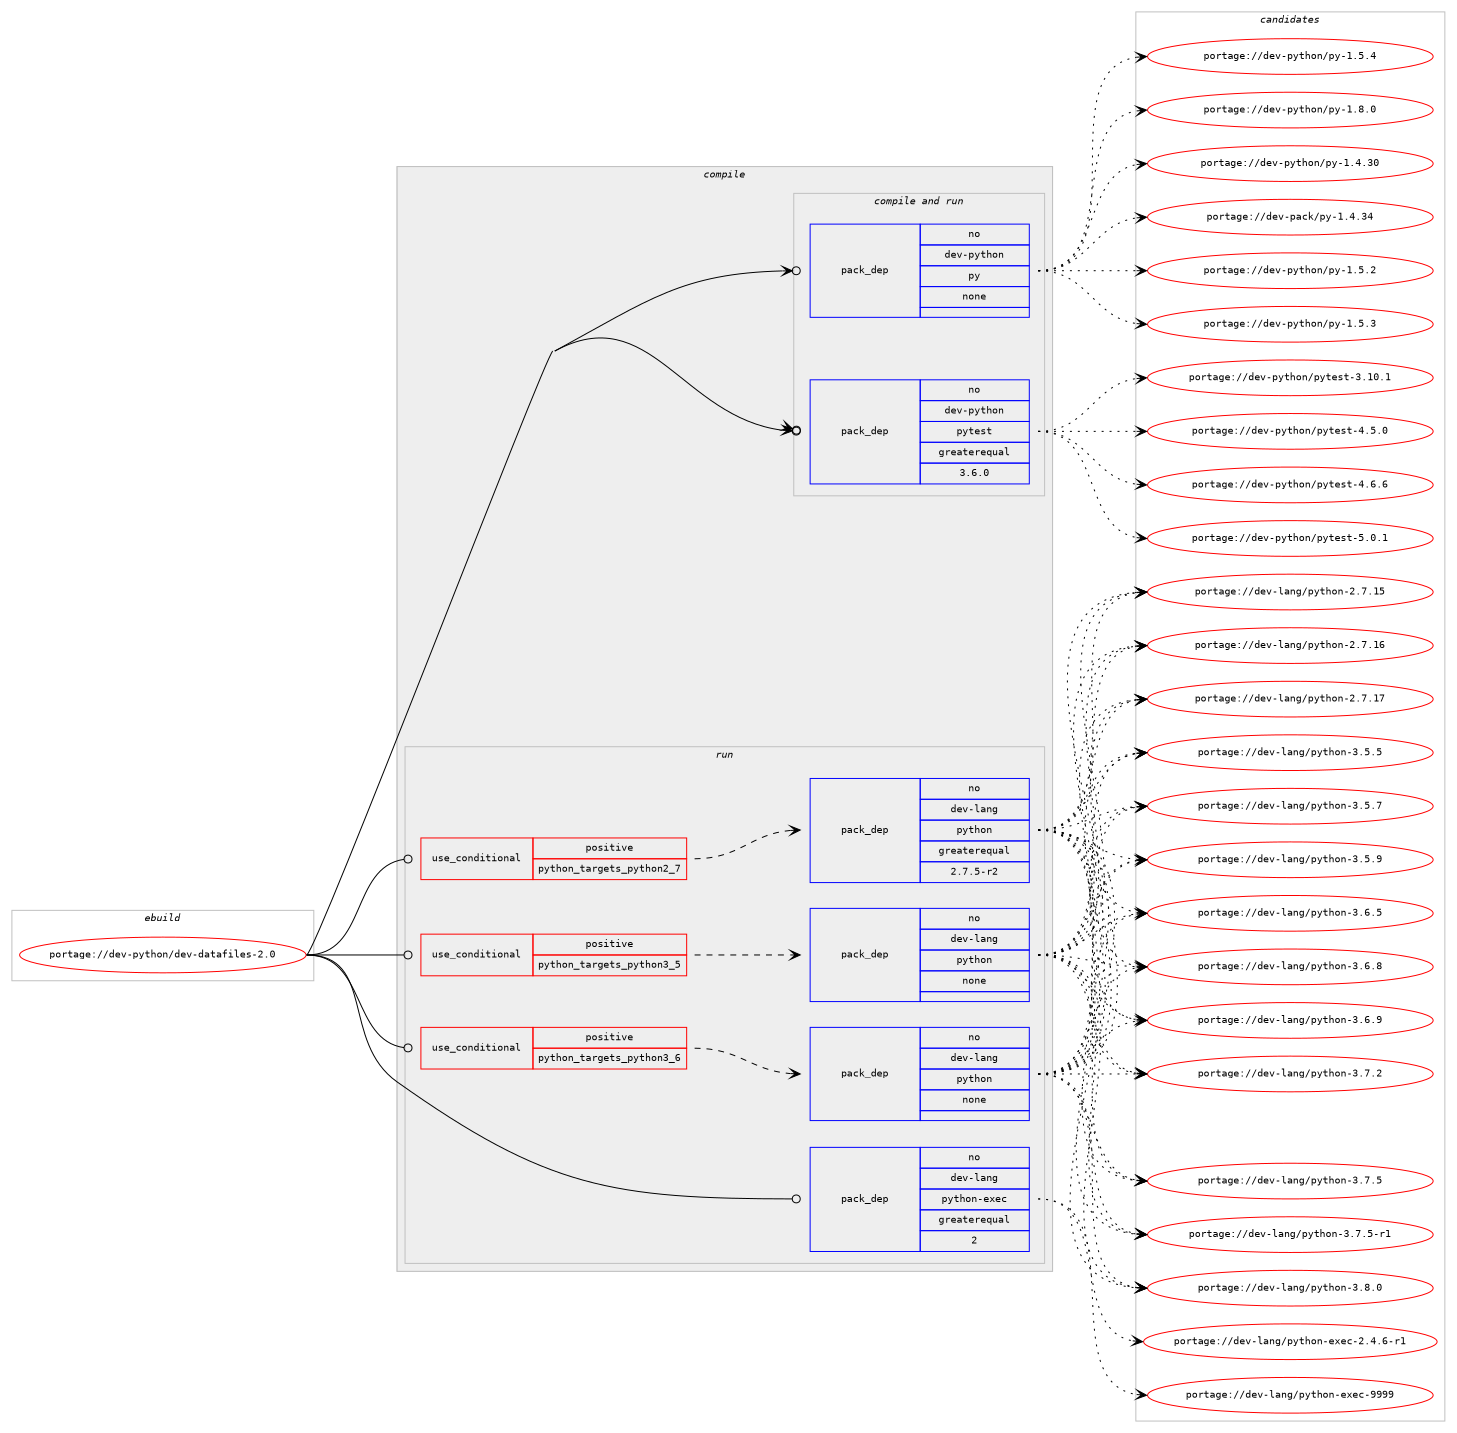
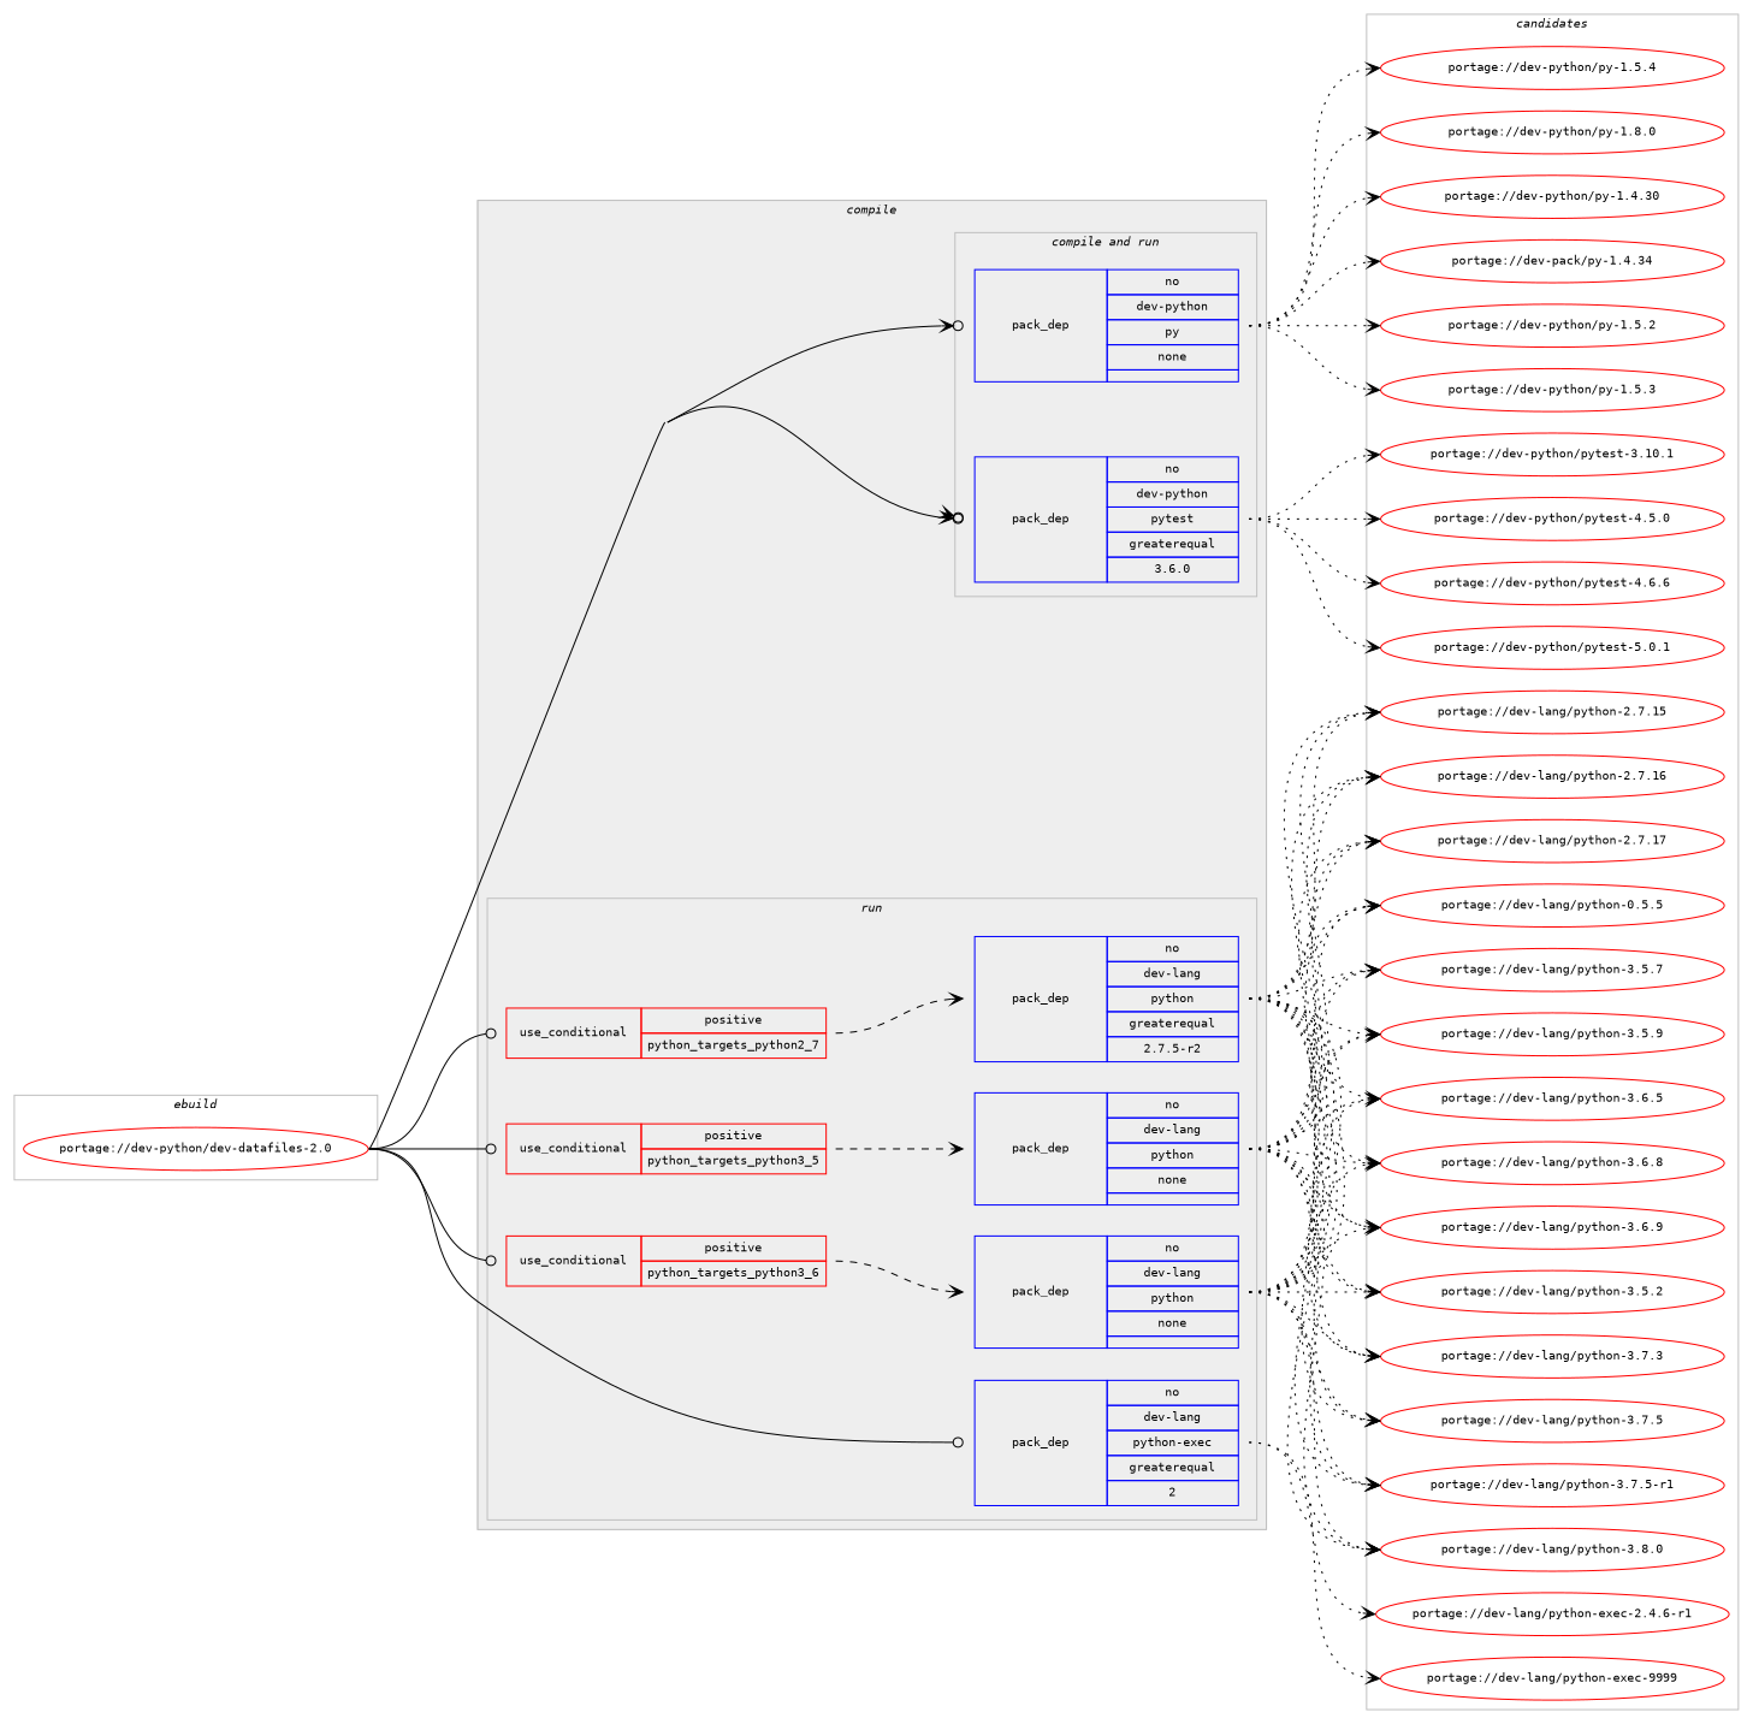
  digraph {
    compound=true
    concentrate=true
    fontname="DejaVu Sans Mono"
    fontsize=10
    newrank=true
    rankdir=LR
    ranksep=1.5
    node [color=red fontname="DejaVu Sans Mono" fontsize=10]
    edge [arrowhead=vee fontname="DejaVu Sans Mono" headport=w style=dotted tailport=e weight=100]
    n1 [label="portage://dev-python/dev-datafiles-2.0" width=4]
    n2 [color=blue label=<<TABLE BORDER="0" CELLBORDER="1" CELLSPACING="0" CELLPADDING="4" WIDTH="220"><TR><TD ROWSPAN="6" CELLPADDING="30">pack_dep</TD></TR><TR><TD WIDTH="110">no</TD></TR><TR><TD>dev-python</TD></TR><TR><TD>py</TD></TR><TR><TD>none</TD></TR><TR><TD></TD></TR></TABLE>> shape=none]
    n3 [color=blue label=<<TABLE BORDER="0" CELLBORDER="1" CELLSPACING="0" CELLPADDING="4" WIDTH="220"><TR><TD ROWSPAN="6" CELLPADDING="30">pack_dep</TD></TR><TR><TD WIDTH="110">no</TD></TR><TR><TD>dev-python</TD></TR><TR><TD>pytest</TD></TR><TR><TD>greaterequal</TD></TR><TR><TD>3.6.0</TD></TR></TABLE>> shape=none]
    n4 [color=blue label=<<TABLE BORDER="0" CELLBORDER="1" CELLSPACING="0" CELLPADDING="4" WIDTH="220"><TR><TD ROWSPAN="6" CELLPADDING="30">pack_dep</TD></TR><TR><TD WIDTH="110">no</TD></TR><TR><TD>dev-lang</TD></TR><TR><TD>python</TD></TR><TR><TD>greaterequal</TD></TR><TR><TD>2.7.5-r2</TD></TR></TABLE>> shape=none]
    n5 [label=<<TABLE BORDER="0" CELLBORDER="1" CELLSPACING="0" CELLPADDING="4"><TR><TD ROWSPAN="3" CELLPADDING="10">use_conditional</TD></TR><TR><TD>positive</TD></TR><TR><TD>python_targets_python2_7</TD></TR></TABLE>> shape=none]
    n6 [color=blue label=<<TABLE BORDER="0" CELLBORDER="1" CELLSPACING="0" CELLPADDING="4" WIDTH="220"><TR><TD ROWSPAN="6" CELLPADDING="30">pack_dep</TD></TR><TR><TD WIDTH="110">no</TD></TR><TR><TD>dev-lang</TD></TR><TR><TD>python</TD></TR><TR><TD>none</TD></TR><TR><TD></TD></TR></TABLE>> shape=none]
    n7 [label=<<TABLE BORDER="0" CELLBORDER="1" CELLSPACING="0" CELLPADDING="4"><TR><TD ROWSPAN="3" CELLPADDING="10">use_conditional</TD></TR><TR><TD>positive</TD></TR><TR><TD>python_targets_python3_5</TD></TR></TABLE>> shape=none]
    n8 [color=blue label=<<TABLE BORDER="0" CELLBORDER="1" CELLSPACING="0" CELLPADDING="4" WIDTH="220"><TR><TD ROWSPAN="6" CELLPADDING="30">pack_dep</TD></TR><TR><TD WIDTH="110">no</TD></TR><TR><TD>dev-lang</TD></TR><TR><TD>python</TD></TR><TR><TD>none</TD></TR><TR><TD></TD></TR></TABLE>> shape=none]
    n9 [label=<<TABLE BORDER="0" CELLBORDER="1" CELLSPACING="0" CELLPADDING="4"><TR><TD ROWSPAN="3" CELLPADDING="10">use_conditional</TD></TR><TR><TD>positive</TD></TR><TR><TD>python_targets_python3_6</TD></TR></TABLE>> shape=none]
    n10 [color=blue label=<<TABLE BORDER="0" CELLBORDER="1" CELLSPACING="0" CELLPADDING="4" WIDTH="220"><TR><TD ROWSPAN="6" CELLPADDING="30">pack_dep</TD></TR><TR><TD WIDTH="110">no</TD></TR><TR><TD>dev-lang</TD></TR><TR><TD>python-exec</TD></TR><TR><TD>greaterequal</TD></TR><TR><TD>2</TD></TR></TABLE>> shape=none]
    n11 [label="portage://dev-python/py-1.4.30" width=4]
    n12 [label="portage://dev-pack/py-1.4.34" width=4]
    n13 [label="portage://dev-python/py-1.5.2" width=4]
    n14 [label="portage://dev-python/py-1.5.3" width=4]
    n15 [label="portage://dev-python/py-1.5.4" width=4]
    n16 [label="portage://dev-python/py-1.8.0" width=4]
    n17 [label="portage://dev-python/pytest-3.10.1" width=4]
    n18 [label="portage://dev-python/pytest-4.5.0" width=4]
    n19 [label="portage://dev-python/pytest-4.6.6" width=4]
    n20 [label="portage://dev-python/pytest-5.0.1" width=4]
    n21 [label="portage://dev-lang/python-2.7.15" width=4]
    n22 [label="portage://dev-lang/python-2.7.16" width=4]
    n23 [label="portage://dev-lang/python-2.7.17" width=4]
-   n24 [label="portage://dev-lang/python-3.5.5" width=4]
+   n24 [label="portage://dev-lang/python-0.5.5" width=4]
    n25 [label="portage://dev-lang/python-3.5.7" width=4]
    n26 [label="portage://dev-lang/python-3.5.9" width=4]
    n27 [label="portage://dev-lang/python-3.6.5" width=4]
    n28 [label="portage://dev-lang/python-3.6.8" width=4]
    n29 [label="portage://dev-lang/python-3.6.9" width=4]
-   n30 [label="portage://dev-lang/python-3.7.2" width=4]
+   n30 [label="portage://dev-lang/python-3.5.2" width=4]
+   n31 [label="portage://dev-lang/python-3.7.3" width=4]
    n32 [label="portage://dev-lang/python-3.7.5" width=4]
    n33 [label="portage://dev-lang/python-3.7.5-r1" width=4]
    n34 [label="portage://dev-lang/python-3.8.0" width=4]
    n35 [label="portage://dev-lang/python-exec-2.4.6-r1" width=4]
    n36 [label="portage://dev-lang/python-exec-9999" width=4]
    subgraph cluster_1 {
      color=gray
      label=<<i>ebuild</i>>
      rank=same
      n1
    }
    subgraph cluster_2 {
      color=gray
      label=<<i>dependencies</i>>
      subgraph cluster_3 {
        color=gray
        fillcolor="#eeeeee"
        label=<<i>compile</i>>
        style=filled
      }
      subgraph cluster_4 {
        color=gray
        fillcolor="#eeeeee"
        label=<<i>compile and run</i>>
        style=filled
        subgraph sub_5 {
          color=gray
          fillcolor="#eeeeee"
          label=<<i>compile and run</i>>
          style=filled
          n2
        }
        subgraph sub_6 {
          color=gray
          fillcolor="#eeeeee"
          label=<<i>compile and run</i>>
          style=filled
          n3
        }
      }
      subgraph cluster_7 {
        color=gray
        fillcolor="#eeeeee"
        label=<<i>run</i>>
        style=filled
        subgraph sub_8 {
          color=gray
          fillcolor="#eeeeee"
          label=<<i>run</i>>
          style=filled
          n5
          subgraph sub_9 {
            color=gray
            fillcolor="#eeeeee"
            label=<<i>run</i>>
            style=filled
            n4
          }
        }
        subgraph sub_10 {
          color=gray
          fillcolor="#eeeeee"
          label=<<i>run</i>>
          style=filled
          n7
          subgraph sub_11 {
            color=gray
            fillcolor="#eeeeee"
            label=<<i>run</i>>
            style=filled
            n6
          }
        }
        subgraph sub_12 {
          color=gray
          fillcolor="#eeeeee"
          label=<<i>run</i>>
          style=filled
          n9
          subgraph sub_13 {
            color=gray
            fillcolor="#eeeeee"
            label=<<i>run</i>>
            style=filled
            n8
          }
        }
        subgraph sub_14 {
          color=gray
          fillcolor="#eeeeee"
          label=<<i>run</i>>
          style=filled
          n10
        }
      }
    }
    subgraph cluster_15 {
      color=gray
      label=<<i>candidates</i>>
      rank=same
      subgraph sub_16 {
        color=black
        label=<<i>candidates</i>>
        nodesep=1
        rank=same
        n11
        n12
        n13
        n14
        n15
        n16
      }
      subgraph sub_17 {
        color=black
        label=<<i>candidates</i>>
        nodesep=1
        rank=same
        n17
        n18
        n19
        n20
      }
      subgraph sub_18 {
        color=black
        label=<<i>candidates</i>>
        nodesep=1
        rank=same
        n21
        n22
        n23
        n24
        n25
        n26
        n27
        n28
        n29
        n30
+       n31
        n32
        n33
        n34
      }
      subgraph sub_19 {
        color=black
        label=<<i>candidates</i>>
        nodesep=1
        rank=same
        n21
        n22
        n23
        n24
        n25
        n26
        n27
        n28
        n29
        n30
+       n31
        n32
        n33
        n34
      }
      subgraph sub_20 {
        color=black
        label=<<i>candidates</i>>
        nodesep=1
        rank=same
        n21
        n22
        n23
        n24
        n25
        n26
        n27
        n28
        n29
        n30
+       n31
        n32
        n33
        n34
      }
      subgraph sub_21 {
        color=black
        label=<<i>candidates</i>>
        nodesep=1
        rank=same
        n35
        n36
      }
    }
    n1 -> n2 [arrowhead=odotvee style=solid weight=20]
    n1 -> n3 [arrowhead=odotvee style=solid weight=20]
    n1 -> n5 [arrowhead=odot style=solid weight=20]
    n1 -> n7 [arrowhead=odot style=solid weight=20]
    n1 -> n9 [arrowhead=odot style=solid weight=20]
    n1 -> n10 [arrowhead=odot style=solid weight=20]
    n2 -> n11
    n2 -> n12
    n2 -> n13
    n2 -> n14
    n2 -> n15
    n2 -> n16
    n3 -> n17
    n3 -> n18
    n3 -> n19
    n3 -> n20
    n4 -> n21
    n4 -> n22
    n4 -> n23
    n4 -> n24
    n4 -> n25
    n4 -> n26
    n4 -> n27
    n4 -> n28
    n4 -> n29
    n4 -> n30
+   n4 -> n31
    n4 -> n32
    n4 -> n33
    n4 -> n34
    n5 -> n4 [style=dashed weight=20]
    n6 -> n21
    n6 -> n22
    n6 -> n23
    n6 -> n24
    n6 -> n25
    n6 -> n26
    n6 -> n27
    n6 -> n28
    n6 -> n29
    n6 -> n30
+   n6 -> n31
    n6 -> n32
    n6 -> n33
    n6 -> n34
    n7 -> n6 [style=dashed weight=20]
    n8 -> n21
    n8 -> n22
    n8 -> n23
    n8 -> n24
    n8 -> n25
    n8 -> n26
    n8 -> n27
    n8 -> n28
    n8 -> n29
    n8 -> n30
+   n8 -> n31
    n8 -> n32
    n8 -> n33
    n8 -> n34
    n9 -> n8 [style=dashed weight=20]
    n10 -> n35
    n10 -> n36
  }
